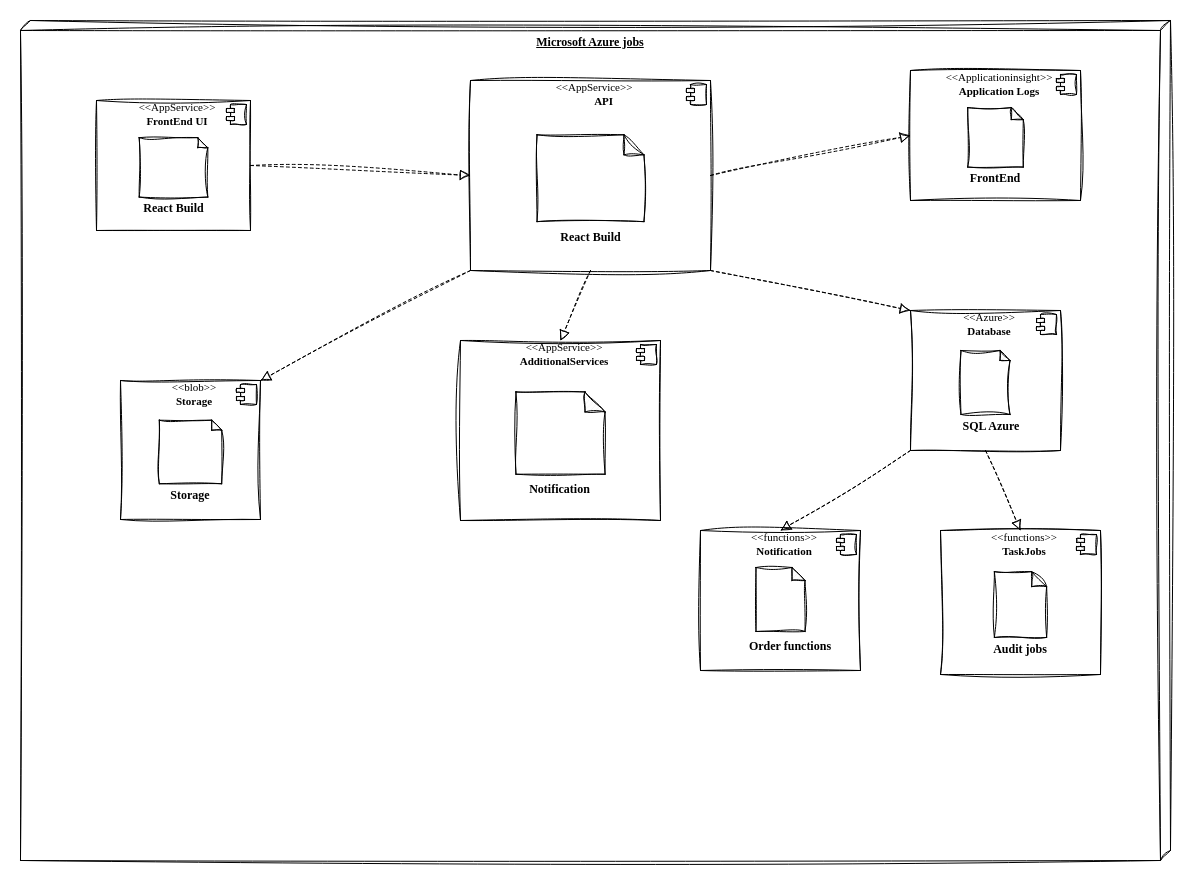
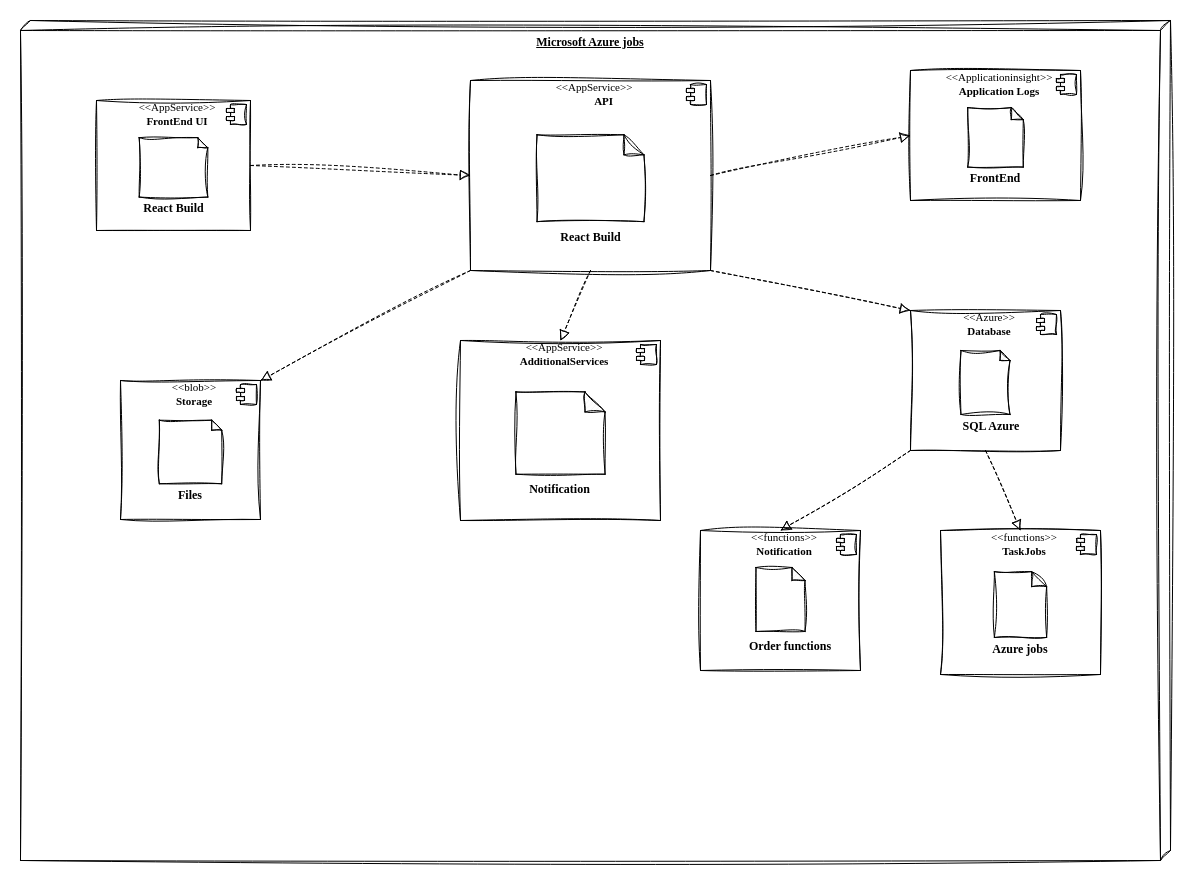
  <mxCell id="0" />
  <mxCell id="1" parent="0" />
  <mxCell id="2" value="Microsoft Azure jobs" style="verticalAlign=top;align=center;spacingTop=8;spacingLeft=2;spacingRight=12;shape=cube;size=10;direction=south;fontStyle=5;html=1;whiteSpace=wrap;sketch=1;hachureGap=4;jiggle=2;curveFitting=1;fontFamily=Architects Daughter;fontSource=https%3A%2F%2Ffonts.googleapis.com%2Fcss%3Ffamily%3DArchitects%2BDaughter;" vertex="1" parent="1"><mxGeometry x="20" y="20" width="1150" height="840" as="geometry" /></mxCell>
  <mxCell id="3" value="" style="group" vertex="1" connectable="0" parent="1"><mxGeometry x="96" y="100" width="154" height="130" as="geometry" /></mxCell>
  <mxCell id="4" value="&lt;p style=&quot;margin:0px;margin-left:8px;&quot;&gt;&lt;span style=&quot;font-size: 11px; text-wrap: nowrap; background-color: initial;&quot;&gt;&amp;lt;&amp;lt;AppService&amp;gt;&amp;gt;&lt;/span&gt;&lt;br&gt;&lt;/p&gt;&lt;p style=&quot;margin:0px;margin-left:8px;&quot;&gt;&lt;span style=&quot;font-size: 11px; text-wrap: nowrap; background-color: initial;&quot;&gt;&lt;b&gt;FrontEnd UI&lt;/b&gt;&lt;/span&gt;&lt;/p&gt;" style="align=center;overflow=fill;html=1;dropTarget=0;whiteSpace=wrap;sketch=1;hachureGap=4;jiggle=2;curveFitting=1;fontFamily=Architects Daughter;fontSource=https%3A%2F%2Ffonts.googleapis.com%2Fcss%3Ffamily%3DArchitects%2BDaughter;" vertex="1" parent="3"><mxGeometry width="154" height="130" as="geometry" /></mxCell>
  <mxCell id="5" value="" style="shape=component;jettyWidth=8;jettyHeight=4;sketch=1;hachureGap=4;jiggle=2;curveFitting=1;fontFamily=Architects Daughter;fontSource=https%3A%2F%2Ffonts.googleapis.com%2Fcss%3Ffamily%3DArchitects%2BDaughter;" vertex="1" parent="4"><mxGeometry x="1" width="20" height="20" relative="1" as="geometry"><mxPoint x="-24" y="4" as="offset" /></mxGeometry></mxCell>
  <mxCell id="6" value="" style="shape=note;whiteSpace=wrap;html=1;backgroundOutline=1;darkOpacity=0.05;sketch=1;hachureGap=4;jiggle=2;curveFitting=1;fontFamily=Architects Daughter;fontSource=https%3A%2F%2Ffonts.googleapis.com%2Fcss%3Ffamily%3DArchitects%2BDaughter;size=10;" vertex="1" parent="3"><mxGeometry x="42.7" y="37.143" width="68.6" height="59.429" as="geometry" /></mxCell>
  <mxCell id="7" value="&lt;b&gt;React Build&lt;/b&gt;" style="text;html=1;align=center;verticalAlign=middle;whiteSpace=wrap;rounded=0;fontFamily=Architects Daughter;fontSource=https%3A%2F%2Ffonts.googleapis.com%2Fcss%3Ffamily%3DArchitects%2BDaughter;" vertex="1" parent="3"><mxGeometry x="28.7" y="93.786" width="96.6" height="27.857" as="geometry" /></mxCell>
  <mxCell id="8" value="" style="group" vertex="1" connectable="0" parent="1"><mxGeometry x="470" y="80" width="240" height="190" as="geometry" /></mxCell>
  <mxCell id="9" value="&lt;p style=&quot;margin:0px;margin-left:8px;&quot;&gt;&lt;span style=&quot;font-size: 11px; text-wrap: nowrap; background-color: initial;&quot;&gt;&amp;lt;&amp;lt;AppService&amp;gt;&amp;gt;&lt;/span&gt;&lt;/p&gt;&lt;p style=&quot;margin:0px;margin-left:8px;&quot;&gt;&lt;b style=&quot;background-color: initial; text-wrap: nowrap; font-size: 11px;&quot;&gt;&amp;nbsp; &amp;nbsp; &amp;nbsp; &amp;nbsp;API&lt;/b&gt;&lt;/p&gt;" style="align=center;overflow=fill;html=1;dropTarget=0;whiteSpace=wrap;sketch=1;hachureGap=4;jiggle=2;curveFitting=1;fontFamily=Architects Daughter;fontSource=https%3A%2F%2Ffonts.googleapis.com%2Fcss%3Ffamily%3DArchitects%2BDaughter;" vertex="1" parent="8"><mxGeometry width="240" height="190" as="geometry" /></mxCell>
  <mxCell id="10" value="" style="shape=component;jettyWidth=8;jettyHeight=4;sketch=1;hachureGap=4;jiggle=2;curveFitting=1;fontFamily=Architects Daughter;fontSource=https%3A%2F%2Ffonts.googleapis.com%2Fcss%3Ffamily%3DArchitects%2BDaughter;" vertex="1" parent="9"><mxGeometry x="1" width="20" height="20" relative="1" as="geometry"><mxPoint x="-24" y="4" as="offset" /></mxGeometry></mxCell>
  <mxCell id="11" value="" style="shape=note;whiteSpace=wrap;html=1;backgroundOutline=1;darkOpacity=0.05;sketch=1;hachureGap=4;jiggle=2;curveFitting=1;fontFamily=Architects Daughter;fontSource=https%3A%2F%2Ffonts.googleapis.com%2Fcss%3Ffamily%3DArchitects%2BDaughter;size=20;" vertex="1" parent="8"><mxGeometry x="66.545" y="54.286" width="106.909" height="86.857" as="geometry" /></mxCell>
  <mxCell id="12" value="&lt;b&gt;React Build&lt;/b&gt;" style="text;html=1;align=center;verticalAlign=middle;whiteSpace=wrap;rounded=0;fontFamily=Architects Daughter;fontSource=https%3A%2F%2Ffonts.googleapis.com%2Fcss%3Ffamily%3DArchitects%2BDaughter;" vertex="1" parent="8"><mxGeometry x="44.727" y="137.071" width="150.545" height="40.714" as="geometry" /></mxCell>
  <mxCell id="13" value="" style="group" vertex="1" connectable="0" parent="1"><mxGeometry x="910" y="70" width="170" height="130" as="geometry" /></mxCell>
  <mxCell id="14" value="&lt;p style=&quot;margin:0px;margin-left:8px;&quot;&gt;&lt;span style=&quot;font-size: 11px; text-wrap: nowrap; background-color: initial;&quot;&gt;&amp;lt;&amp;lt;Applicationinsight&amp;gt;&amp;gt;&lt;/span&gt;&lt;/p&gt;&lt;p style=&quot;margin:0px;margin-left:8px;&quot;&gt;&lt;b style=&quot;font-size: 11px; text-wrap: nowrap; background-color: initial;&quot;&gt;Application Logs&lt;/b&gt;&lt;/p&gt;" style="align=center;overflow=fill;html=1;dropTarget=0;whiteSpace=wrap;sketch=1;hachureGap=4;jiggle=2;curveFitting=1;fontFamily=Architects Daughter;fontSource=https%3A%2F%2Ffonts.googleapis.com%2Fcss%3Ffamily%3DArchitects%2BDaughter;" vertex="1" parent="13"><mxGeometry width="170" height="130" as="geometry" /></mxCell>
  <mxCell id="15" value="" style="shape=component;jettyWidth=8;jettyHeight=4;sketch=1;hachureGap=4;jiggle=2;curveFitting=1;fontFamily=Architects Daughter;fontSource=https%3A%2F%2Ffonts.googleapis.com%2Fcss%3Ffamily%3DArchitects%2BDaughter;" vertex="1" parent="14"><mxGeometry x="1" width="20" height="20" relative="1" as="geometry"><mxPoint x="-24" y="4" as="offset" /></mxGeometry></mxCell>
  <mxCell id="16" value="" style="shape=note;whiteSpace=wrap;html=1;backgroundOutline=1;darkOpacity=0.05;sketch=1;hachureGap=4;jiggle=2;curveFitting=1;fontFamily=Architects Daughter;fontSource=https%3A%2F%2Ffonts.googleapis.com%2Fcss%3Ffamily%3DArchitects%2BDaughter;size=12;" vertex="1" parent="13"><mxGeometry x="57.233" y="37.143" width="55.533" height="59.429" as="geometry" /></mxCell>
  <mxCell id="17" value="&lt;b&gt;FrontEnd&lt;/b&gt;" style="text;html=1;align=center;verticalAlign=middle;whiteSpace=wrap;rounded=0;fontFamily=Architects Daughter;fontSource=https%3A%2F%2Ffonts.googleapis.com%2Fcss%3Ffamily%3DArchitects%2BDaughter;" vertex="1" parent="13"><mxGeometry x="45.9" y="93.786" width="78.2" height="27.857" as="geometry" /></mxCell>
  <mxCell id="18" value="" style="group" vertex="1" connectable="0" parent="1"><mxGeometry x="120" y="380" width="140" height="139" as="geometry" /></mxCell>
  <mxCell id="19" value="&lt;p style=&quot;margin:0px;margin-left:8px;&quot;&gt;&lt;span style=&quot;font-size: 11px; text-wrap: nowrap; background-color: initial;&quot;&gt;&amp;lt;&amp;lt;blob&amp;gt;&amp;gt;&lt;/span&gt;&lt;/p&gt;&lt;p style=&quot;margin:0px;margin-left:8px;&quot;&gt;&lt;b style=&quot;font-size: 11px; text-wrap: nowrap; background-color: initial;&quot;&gt;Storage&lt;/b&gt;&lt;/p&gt;" style="align=center;overflow=fill;html=1;dropTarget=0;whiteSpace=wrap;sketch=1;hachureGap=4;jiggle=2;curveFitting=1;fontFamily=Architects Daughter;fontSource=https%3A%2F%2Ffonts.googleapis.com%2Fcss%3Ffamily%3DArchitects%2BDaughter;" vertex="1" parent="18"><mxGeometry width="140" height="139" as="geometry" /></mxCell>
  <mxCell id="20" value="" style="shape=component;jettyWidth=8;jettyHeight=4;sketch=1;hachureGap=4;jiggle=2;curveFitting=1;fontFamily=Architects Daughter;fontSource=https%3A%2F%2Ffonts.googleapis.com%2Fcss%3Ffamily%3DArchitects%2BDaughter;" vertex="1" parent="19"><mxGeometry x="1" width="20" height="20" relative="1" as="geometry"><mxPoint x="-24" y="4" as="offset" /></mxGeometry></mxCell>
  <mxCell id="21" value="" style="shape=note;whiteSpace=wrap;html=1;backgroundOutline=1;darkOpacity=0.05;sketch=1;hachureGap=4;jiggle=2;curveFitting=1;fontFamily=Architects Daughter;fontSource=https%3A%2F%2Ffonts.googleapis.com%2Fcss%3Ffamily%3DArchitects%2BDaughter;size=10;" vertex="1" parent="18"><mxGeometry x="38.818" y="39.714" width="62.364" height="63.543" as="geometry" /></mxCell>
- <mxCell id="22" value="&lt;b&gt;Storage&lt;/b&gt;" style="text;html=1;align=center;verticalAlign=middle;whiteSpace=wrap;rounded=0;fontFamily=Architects Daughter;fontSource=https%3A%2F%2Ffonts.googleapis.com%2Fcss%3Ffamily%3DArchitects%2BDaughter;" vertex="1" parent="18"><mxGeometry x="26.091" y="100.279" width="87.818" height="29.786" as="geometry" /></mxCell>
+ <mxCell id="22" value="&lt;b&gt;Files&lt;/b&gt;" style="text;html=1;align=center;verticalAlign=middle;whiteSpace=wrap;rounded=0;fontFamily=Architects Daughter;fontSource=https%3A%2F%2Ffonts.googleapis.com%2Fcss%3Ffamily%3DArchitects%2BDaughter;" vertex="1" parent="18"><mxGeometry x="26.091" y="100.279" width="87.818" height="29.786" as="geometry" /></mxCell>
  <mxCell id="23" value="" style="group" vertex="1" connectable="0" parent="1"><mxGeometry x="460" y="340" width="200" height="180" as="geometry" /></mxCell>
  <mxCell id="24" value="&lt;p style=&quot;margin:0px;margin-left:8px;&quot;&gt;&lt;span style=&quot;font-size: 11px; text-wrap: nowrap; background-color: initial;&quot;&gt;&amp;lt;&amp;lt;AppService&amp;gt;&amp;gt;&lt;/span&gt;&lt;/p&gt;&lt;p style=&quot;margin:0px;margin-left:8px;&quot;&gt;&lt;b style=&quot;background-color: initial; text-wrap: nowrap; font-size: 11px;&quot;&gt;AdditionalServices&lt;/b&gt;&lt;/p&gt;" style="align=center;overflow=fill;html=1;dropTarget=0;whiteSpace=wrap;sketch=1;hachureGap=4;jiggle=2;curveFitting=1;fontFamily=Architects Daughter;fontSource=https%3A%2F%2Ffonts.googleapis.com%2Fcss%3Ffamily%3DArchitects%2BDaughter;" vertex="1" parent="23"><mxGeometry width="200" height="180" as="geometry" /></mxCell>
  <mxCell id="25" value="" style="shape=component;jettyWidth=8;jettyHeight=4;sketch=1;hachureGap=4;jiggle=2;curveFitting=1;fontFamily=Architects Daughter;fontSource=https%3A%2F%2Ffonts.googleapis.com%2Fcss%3Ffamily%3DArchitects%2BDaughter;" vertex="1" parent="24"><mxGeometry x="1" width="20" height="20" relative="1" as="geometry"><mxPoint x="-24" y="4" as="offset" /></mxGeometry></mxCell>
  <mxCell id="26" value="" style="shape=note;whiteSpace=wrap;html=1;backgroundOutline=1;darkOpacity=0.05;sketch=1;hachureGap=4;jiggle=2;curveFitting=1;fontFamily=Architects Daughter;fontSource=https%3A%2F%2Ffonts.googleapis.com%2Fcss%3Ffamily%3DArchitects%2BDaughter;size=20;" vertex="1" parent="23"><mxGeometry x="55.455" y="51.429" width="89.091" height="82.286" as="geometry" /></mxCell>
  <mxCell id="27" value="&lt;b&gt;Notification&lt;/b&gt;" style="text;html=1;align=center;verticalAlign=middle;whiteSpace=wrap;rounded=0;fontFamily=Architects Daughter;fontSource=https%3A%2F%2Ffonts.googleapis.com%2Fcss%3Ffamily%3DArchitects%2BDaughter;" vertex="1" parent="23"><mxGeometry x="37.273" y="129.857" width="125.455" height="38.571" as="geometry" /></mxCell>
  <mxCell id="28" value="" style="group" vertex="1" connectable="0" parent="1"><mxGeometry x="910" y="310" width="150" height="140" as="geometry" /></mxCell>
  <mxCell id="29" value="&lt;p style=&quot;margin:0px;margin-left:8px;&quot;&gt;&lt;span style=&quot;font-size: 11px; text-wrap: nowrap; background-color: initial;&quot;&gt;&amp;lt;&amp;lt;Azure&amp;gt;&amp;gt;&lt;/span&gt;&lt;/p&gt;&lt;p style=&quot;margin:0px;margin-left:8px;&quot;&gt;&lt;b style=&quot;font-size: 11px; text-wrap: nowrap; background-color: initial;&quot;&gt;Database&lt;/b&gt;&lt;/p&gt;" style="align=center;overflow=fill;html=1;dropTarget=0;whiteSpace=wrap;sketch=1;hachureGap=4;jiggle=2;curveFitting=1;fontFamily=Architects Daughter;fontSource=https%3A%2F%2Ffonts.googleapis.com%2Fcss%3Ffamily%3DArchitects%2BDaughter;" vertex="1" parent="28"><mxGeometry width="150" height="140" as="geometry" /></mxCell>
  <mxCell id="30" value="" style="shape=component;jettyWidth=8;jettyHeight=4;sketch=1;hachureGap=4;jiggle=2;curveFitting=1;fontFamily=Architects Daughter;fontSource=https%3A%2F%2Ffonts.googleapis.com%2Fcss%3Ffamily%3DArchitects%2BDaughter;" vertex="1" parent="29"><mxGeometry x="1" width="20" height="20" relative="1" as="geometry"><mxPoint x="-24" y="4" as="offset" /></mxGeometry></mxCell>
  <mxCell id="31" value="" style="shape=note;whiteSpace=wrap;html=1;backgroundOutline=1;darkOpacity=0.05;sketch=1;hachureGap=4;jiggle=2;curveFitting=1;fontFamily=Architects Daughter;fontSource=https%3A%2F%2Ffonts.googleapis.com%2Fcss%3Ffamily%3DArchitects%2BDaughter;size=10;" vertex="1" parent="28"><mxGeometry x="50.5" y="40" width="49" height="64" as="geometry" /></mxCell>
  <mxCell id="32" value="&lt;b&gt;SQL Azure&lt;/b&gt;" style="text;html=1;align=center;verticalAlign=middle;whiteSpace=wrap;rounded=0;fontFamily=Architects Daughter;fontSource=https%3A%2F%2Ffonts.googleapis.com%2Fcss%3Ffamily%3DArchitects%2BDaughter;" vertex="1" parent="28"><mxGeometry x="40.5" y="101" width="79.5" height="30" as="geometry" /></mxCell>
  <mxCell id="33" value="" style="group" vertex="1" connectable="0" parent="1"><mxGeometry x="750" y="530" width="110" height="140" as="geometry" /></mxCell>
  <mxCell id="34" value="&lt;p style=&quot;margin:0px;margin-left:8px;&quot;&gt;&lt;span style=&quot;font-size: 11px; text-wrap: nowrap; background-color: initial;&quot;&gt;&amp;lt;&amp;lt;functions&amp;gt;&amp;gt;&lt;/span&gt;&lt;br&gt;&lt;/p&gt;&lt;p style=&quot;margin:0px;margin-left:8px;&quot;&gt;&lt;span style=&quot;font-size: 11px; text-wrap: nowrap; background-color: initial;&quot;&gt;&lt;b&gt;Notification&lt;/b&gt;&lt;/span&gt;&lt;/p&gt;" style="align=center;overflow=fill;html=1;dropTarget=0;whiteSpace=wrap;sketch=1;hachureGap=4;jiggle=2;curveFitting=1;fontFamily=Architects Daughter;fontSource=https%3A%2F%2Ffonts.googleapis.com%2Fcss%3Ffamily%3DArchitects%2BDaughter;" vertex="1" parent="33"><mxGeometry x="-50" width="160" height="140" as="geometry" /></mxCell>
  <mxCell id="35" value="" style="shape=component;jettyWidth=8;jettyHeight=4;sketch=1;hachureGap=4;jiggle=2;curveFitting=1;fontFamily=Architects Daughter;fontSource=https%3A%2F%2Ffonts.googleapis.com%2Fcss%3Ffamily%3DArchitects%2BDaughter;" vertex="1" parent="34"><mxGeometry x="1" width="20" height="20" relative="1" as="geometry"><mxPoint x="-24" y="4" as="offset" /></mxGeometry></mxCell>
  <mxCell id="36" value="" style="shape=note;whiteSpace=wrap;html=1;backgroundOutline=1;darkOpacity=0.05;sketch=1;hachureGap=4;jiggle=2;curveFitting=1;fontFamily=Architects Daughter;fontSource=https%3A%2F%2Ffonts.googleapis.com%2Fcss%3Ffamily%3DArchitects%2BDaughter;size=13;" vertex="1" parent="33"><mxGeometry x="5.5" y="37" width="49" height="64" as="geometry" /></mxCell>
  <mxCell id="37" value="&lt;b&gt;Order functions&lt;/b&gt;" style="text;html=1;align=center;verticalAlign=middle;whiteSpace=wrap;rounded=0;fontFamily=Architects Daughter;fontSource=https%3A%2F%2Ffonts.googleapis.com%2Fcss%3Ffamily%3DArchitects%2BDaughter;" vertex="1" parent="33"><mxGeometry x="-20" y="101" width="119.5" height="30" as="geometry" /></mxCell>
  <mxCell id="38" value="" style="group" vertex="1" connectable="0" parent="1"><mxGeometry x="940" y="530" width="160" height="144" as="geometry" /></mxCell>
  <mxCell id="39" value="&lt;p style=&quot;margin:0px;margin-left:8px;&quot;&gt;&lt;span style=&quot;font-size: 11px; text-wrap: nowrap; background-color: initial;&quot;&gt;&amp;lt;&amp;lt;functions&amp;gt;&amp;gt;&lt;/span&gt;&lt;/p&gt;&lt;p style=&quot;margin: 0px 0px 0px 8px;&quot;&gt;&lt;span style=&quot;font-size: 11px; text-wrap: nowrap;&quot;&gt;&lt;b&gt;TaskJobs&lt;/b&gt;&lt;/span&gt;&lt;/p&gt;" style="align=center;overflow=fill;html=1;dropTarget=0;whiteSpace=wrap;sketch=1;hachureGap=4;jiggle=2;curveFitting=1;fontFamily=Architects Daughter;fontSource=https%3A%2F%2Ffonts.googleapis.com%2Fcss%3Ffamily%3DArchitects%2BDaughter;" vertex="1" parent="38"><mxGeometry width="160" height="144" as="geometry" /></mxCell>
  <mxCell id="40" value="" style="shape=component;jettyWidth=8;jettyHeight=4;sketch=1;hachureGap=4;jiggle=2;curveFitting=1;fontFamily=Architects Daughter;fontSource=https%3A%2F%2Ffonts.googleapis.com%2Fcss%3Ffamily%3DArchitects%2BDaughter;" vertex="1" parent="39"><mxGeometry x="1" width="20" height="20" relative="1" as="geometry"><mxPoint x="-24" y="4" as="offset" /></mxGeometry></mxCell>
  <mxCell id="41" value="" style="shape=note;whiteSpace=wrap;html=1;backgroundOutline=1;darkOpacity=0.05;sketch=1;hachureGap=4;jiggle=2;curveFitting=1;fontFamily=Architects Daughter;fontSource=https%3A%2F%2Ffonts.googleapis.com%2Fcss%3Ffamily%3DArchitects%2BDaughter;size=15;" vertex="1" parent="38"><mxGeometry x="53.867" y="41.143" width="52.267" height="65.829" as="geometry" /></mxCell>
- <mxCell id="42" value="&lt;b&gt;Audit jobs&lt;/b&gt;" style="text;html=1;align=center;verticalAlign=middle;whiteSpace=wrap;rounded=0;fontFamily=Architects Daughter;fontSource=https%3A%2F%2Ffonts.googleapis.com%2Fcss%3Ffamily%3DArchitects%2BDaughter;" vertex="1" parent="38"><mxGeometry x="43.2" y="103.886" width="73.6" height="30.857" as="geometry" /></mxCell>
+ <mxCell id="42" value="&lt;b&gt;Azure jobs&lt;/b&gt;" style="text;html=1;align=center;verticalAlign=middle;whiteSpace=wrap;rounded=0;fontFamily=Architects Daughter;fontSource=https%3A%2F%2Ffonts.googleapis.com%2Fcss%3Ffamily%3DArchitects%2BDaughter;" vertex="1" parent="38"><mxGeometry x="43.2" y="103.886" width="73.6" height="30.857" as="geometry" /></mxCell>
  <mxCell id="43" value="" style="endArrow=block;startArrow=none;endFill=0;startFill=0;endSize=8;html=1;verticalAlign=bottom;dashed=1;labelBackgroundColor=none;rounded=0;sketch=1;hachureGap=4;jiggle=2;curveFitting=1;fontFamily=Architects Daughter;fontSource=https%3A%2F%2Ffonts.googleapis.com%2Fcss%3Ffamily%3DArchitects%2BDaughter;entryX=0;entryY=0.5;entryDx=0;entryDy=0;exitX=1;exitY=0.5;exitDx=0;exitDy=0;" edge="1" parent="1" source="4" target="9"><mxGeometry width="160" relative="1" as="geometry"><mxPoint x="360" y="301" as="sourcePoint" /><mxPoint x="520" y="301" as="targetPoint" /></mxGeometry></mxCell>
  <mxCell id="44" value="" style="endArrow=block;startArrow=none;endFill=0;startFill=0;endSize=8;html=1;verticalAlign=bottom;dashed=1;labelBackgroundColor=none;rounded=0;sketch=1;hachureGap=4;jiggle=2;curveFitting=1;fontFamily=Architects Daughter;fontSource=https%3A%2F%2Ffonts.googleapis.com%2Fcss%3Ffamily%3DArchitects%2BDaughter;entryX=0;entryY=0.5;entryDx=0;entryDy=0;exitX=1;exitY=0.5;exitDx=0;exitDy=0;" edge="1" parent="1" source="9" target="14"><mxGeometry width="160" relative="1" as="geometry"><mxPoint x="216" y="180" as="sourcePoint" /><mxPoint x="339" y="180" as="targetPoint" /></mxGeometry></mxCell>
  <mxCell id="45" value="" style="endArrow=block;startArrow=none;endFill=0;startFill=0;endSize=8;html=1;verticalAlign=bottom;dashed=1;labelBackgroundColor=none;rounded=0;sketch=1;hachureGap=4;jiggle=2;curveFitting=1;fontFamily=Architects Daughter;fontSource=https%3A%2F%2Ffonts.googleapis.com%2Fcss%3Ffamily%3DArchitects%2BDaughter;entryX=1;entryY=0;entryDx=0;entryDy=0;exitX=0;exitY=1;exitDx=0;exitDy=0;" edge="1" parent="1" source="9" target="19"><mxGeometry width="160" relative="1" as="geometry"><mxPoint x="226" y="190" as="sourcePoint" /><mxPoint x="349" y="190" as="targetPoint" /></mxGeometry></mxCell>
  <mxCell id="46" value="" style="endArrow=block;startArrow=none;endFill=0;startFill=0;endSize=8;html=1;verticalAlign=bottom;dashed=1;labelBackgroundColor=none;rounded=0;sketch=1;hachureGap=4;jiggle=2;curveFitting=1;fontFamily=Architects Daughter;fontSource=https%3A%2F%2Ffonts.googleapis.com%2Fcss%3Ffamily%3DArchitects%2BDaughter;entryX=0.5;entryY=0;entryDx=0;entryDy=0;exitX=0.5;exitY=1;exitDx=0;exitDy=0;" edge="1" parent="1" source="9" target="24"><mxGeometry width="160" relative="1" as="geometry"><mxPoint x="236" y="200" as="sourcePoint" /><mxPoint x="359" y="200" as="targetPoint" /></mxGeometry></mxCell>
  <mxCell id="47" value="" style="endArrow=block;startArrow=none;endFill=0;startFill=0;endSize=8;html=1;verticalAlign=bottom;dashed=1;labelBackgroundColor=none;rounded=0;sketch=1;hachureGap=4;jiggle=2;curveFitting=1;fontFamily=Architects Daughter;fontSource=https%3A%2F%2Ffonts.googleapis.com%2Fcss%3Ffamily%3DArchitects%2BDaughter;entryX=0;entryY=0;entryDx=0;entryDy=0;exitX=1;exitY=1;exitDx=0;exitDy=0;" edge="1" parent="1" source="9" target="29"><mxGeometry width="160" relative="1" as="geometry"><mxPoint x="246" y="210" as="sourcePoint" /><mxPoint x="369" y="210" as="targetPoint" /></mxGeometry></mxCell>
  <mxCell id="48" value="" style="endArrow=block;startArrow=none;endFill=0;startFill=0;endSize=8;html=1;verticalAlign=bottom;dashed=1;labelBackgroundColor=none;rounded=0;sketch=1;hachureGap=4;jiggle=2;curveFitting=1;fontFamily=Architects Daughter;fontSource=https%3A%2F%2Ffonts.googleapis.com%2Fcss%3Ffamily%3DArchitects%2BDaughter;entryX=0.5;entryY=0;entryDx=0;entryDy=0;exitX=0;exitY=1;exitDx=0;exitDy=0;" edge="1" parent="1" source="29" target="34"><mxGeometry width="160" relative="1" as="geometry"><mxPoint x="256" y="220" as="sourcePoint" /><mxPoint x="379" y="220" as="targetPoint" /></mxGeometry></mxCell>
  <mxCell id="49" value="" style="endArrow=block;startArrow=none;endFill=0;startFill=0;endSize=8;html=1;verticalAlign=bottom;dashed=1;labelBackgroundColor=none;rounded=0;sketch=1;hachureGap=4;jiggle=2;curveFitting=1;fontFamily=Architects Daughter;fontSource=https%3A%2F%2Ffonts.googleapis.com%2Fcss%3Ffamily%3DArchitects%2BDaughter;entryX=0.5;entryY=0;entryDx=0;entryDy=0;exitX=0.5;exitY=1;exitDx=0;exitDy=0;" edge="1" parent="1" source="29" target="39"><mxGeometry width="160" relative="1" as="geometry"><mxPoint x="266" y="230" as="sourcePoint" /><mxPoint x="389" y="230" as="targetPoint" /></mxGeometry></mxCell>
